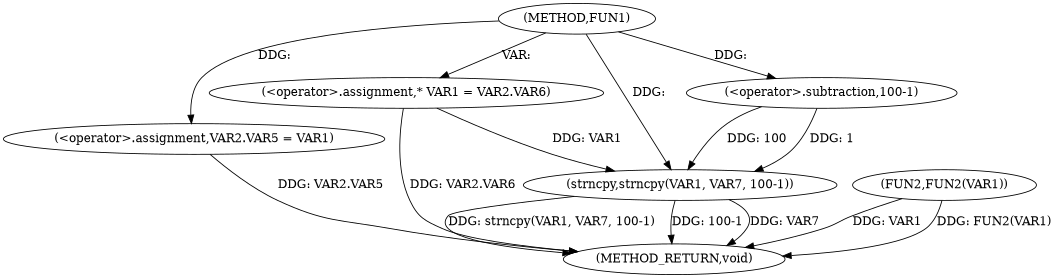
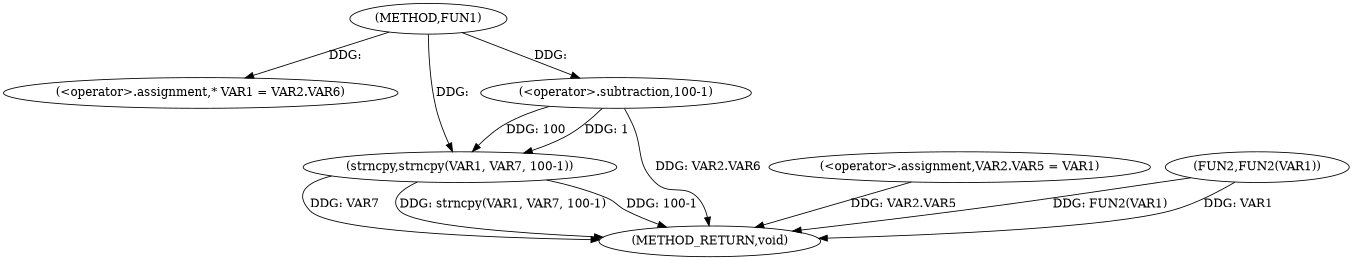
  digraph {
    n1 [label="(METHOD,FUN1)"]
    n2 [label="(<operator>.assignment,VAR2.VAR5 = VAR1)"]
    n3 [label="(<operator>.assignment,* VAR1 = VAR2.VAR6)"]
    n4 [label="(strncpy,strncpy(VAR1, VAR7, 100-1))"]
    n5 [label="(<operator>.subtraction,100-1)"]
    n6 [label="(METHOD_RETURN,void)"]
    n7 [label="(FUN2,FUN2(VAR1))"]
-   n1 -> n2 [label="DDG: "]
-   n1 -> n3 [label="VAR: "]
+   n1 -> n3 [label="DDG: "]
    n1 -> n4 [label="DDG: "]
    n1 -> n5 [label="DDG: "]
    n2 -> n6 [label="DDG: VAR2.VAR5"]
-   n3 -> n4 [label="DDG: VAR1"]
-   n3 -> n6 [label="DDG: VAR2.VAR6"]
+   n5 -> n6 [label="DDG: VAR2.VAR6"]
    n4 -> n6 [label="DDG: VAR7"]
    n4 -> n6 [label="DDG: strncpy(VAR1, VAR7, 100-1)"]
    n4 -> n6 [label="DDG: 100-1"]
    n5 -> n4 [label="DDG: 100"]
    n5 -> n4 [label="DDG: 1"]
    n7 -> n6 [label="DDG: FUN2(VAR1)"]
    n7 -> n6 [label="DDG: VAR1"]
  }
